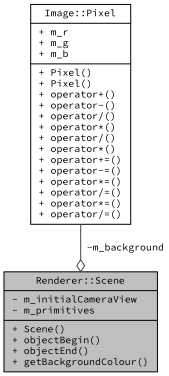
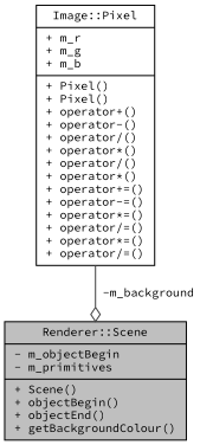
  digraph {
    fontname="Source Code Pro"
    node [color=black fontname="Source Code Pro" fontsize=10 shape=record style=filled]
-   n1 [fillcolor=grey75 fontcolor=black height=0.2 label="{Renderer::Scene\n|- m_initialCameraView\l- m_primitives\l|+ Scene()\l+ objectBegin()\l+ objectEnd()\l+ getBackgroundColour()\l}" width=0.4]
+   n1 [fillcolor=grey75 fontcolor=black height=0.2 label="{Renderer::Scene\n|- m_objectBegin\l- m_primitives\l|+ Scene()\l+ objectBegin()\l+ objectEnd()\l+ getBackgroundColour()\l}" width=0.4]
    n2 [fillcolor=white height=0.2 label="{Image::Pixel\n|+ m_r\l+ m_g\l+ m_b\l|+ Pixel()\l+ Pixel()\l+ operator+()\l+ operator-()\l+ operator/()\l+ operator*()\l+ operator/()\l+ operator*()\l+ operator+=()\l+ operator-=()\l+ operator*=()\l+ operator/=()\l+ operator*=()\l+ operator/=()\l}" width=0.4]
    n2 -> n1 [arrowhead=odiamond color=grey25 fontname="Source Code Pro" fontsize=10 label=" -m_background" labelfontname=Helvetica labelfontsize=10 style=solid]
  }
